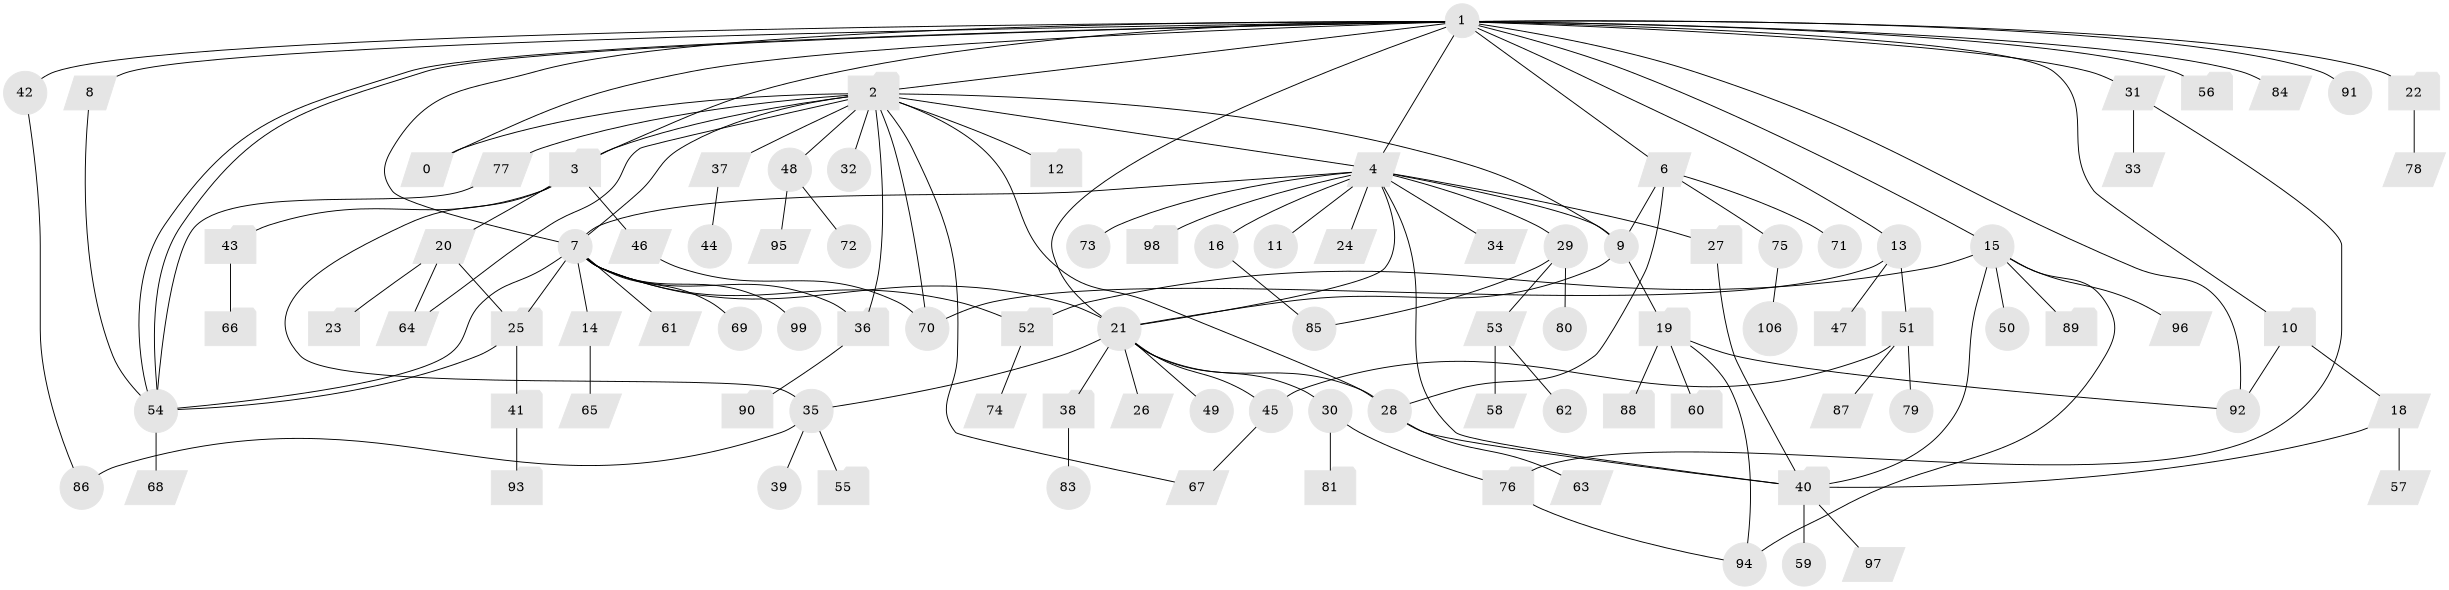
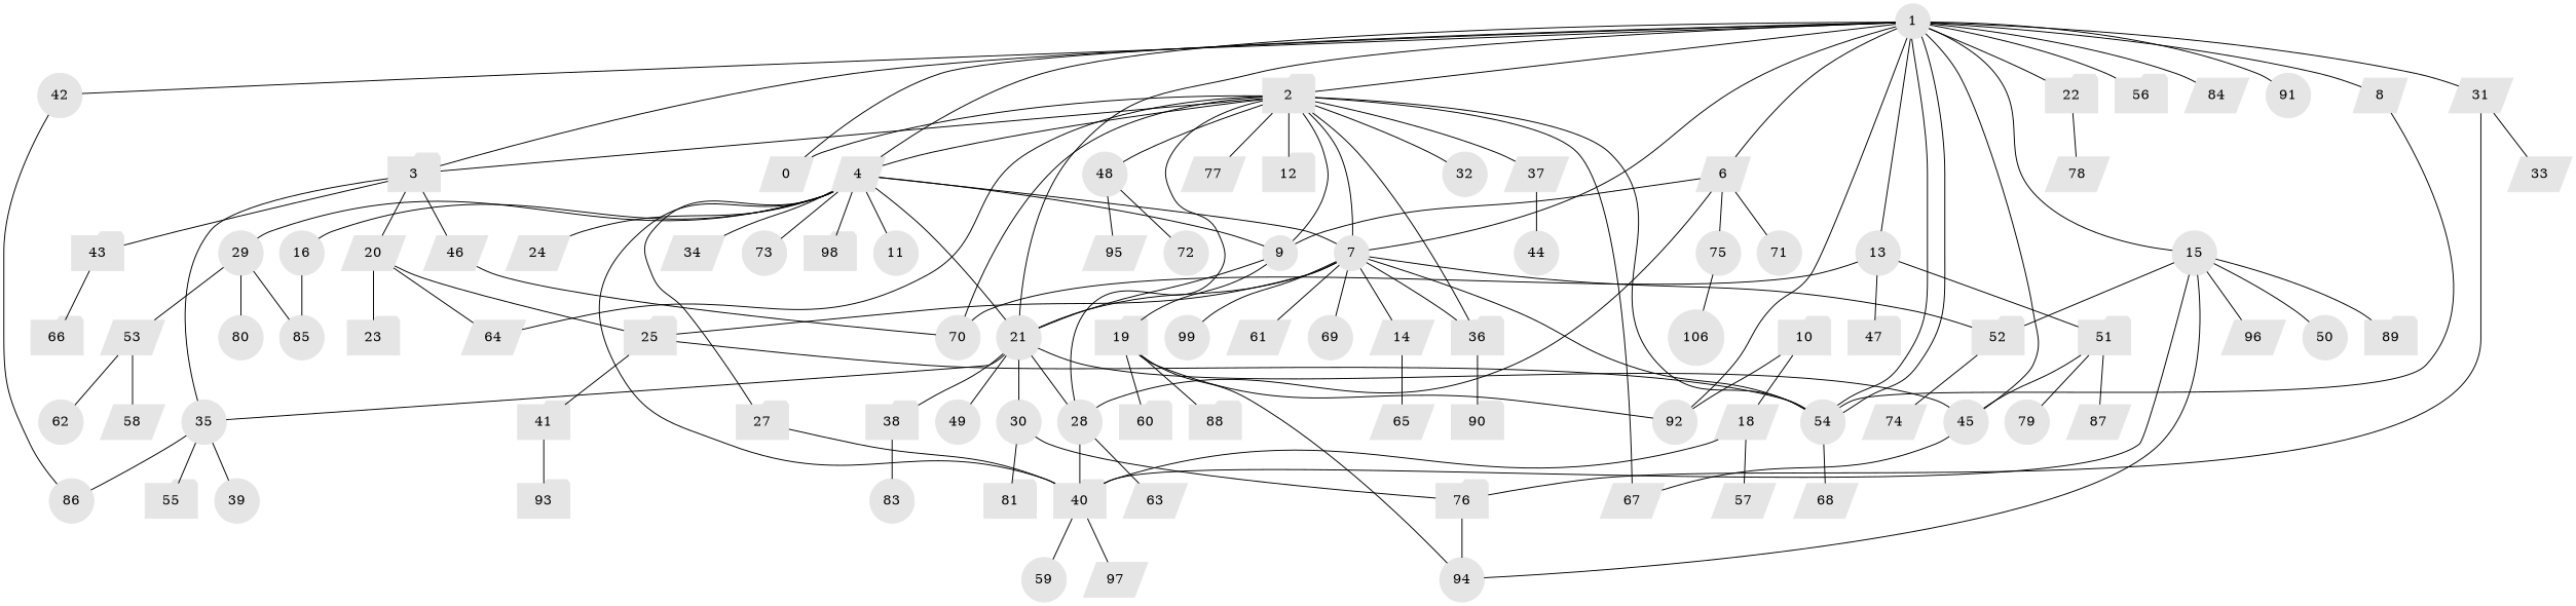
  graph {
    node [color=gray90 shape=circle style=filled]
    2 [shape=folder]
    1
    3 [shape=folder]
    4 [shape=parallelogram]
    n5 [label=0 shape=parallelogram]
    6 [shape=parallelogram]
    7
    8 [shape=parallelogram]
    10 [shape=folder]
    13
    15
    21
    22 [shape=folder]
    31 [shape=parallelogram]
    42
    54
    56 [shape=folder]
    84 [shape=parallelogram]
    91
    92
    12 [shape=folder]
    9
    28
    32
    36 [shape=folder]
    37 [shape=parallelogram]
    48
    64 [shape=parallelogram]
    67 [shape=parallelogram]
    70
    77 [shape=parallelogram]
    20 [shape=parallelogram]
    35
    43 [shape=folder]
    46 [shape=parallelogram]
    11
    16
    24 [shape=parallelogram]
    27 [shape=folder]
    29
    34 [shape=parallelogram]
    40 [shape=folder]
    73
    98 [shape=folder]
    71
    75
    14 [shape=parallelogram]
    25 [shape=folder]
    52 [shape=folder]
    61 [shape=parallelogram]
    69
    99
    18 [shape=parallelogram]
    47 [shape=folder]
    51 [shape=folder]
    50
    89 [shape=folder]
    94
    96 [shape=parallelogram]
    45
-   26 [shape=parallelogram]
    30
    38 [shape=folder]
    49
    78 [shape=parallelogram]
    76 [shape=folder]
    33 [shape=parallelogram]
    86
    68 [shape=parallelogram]
    19 [shape=folder]
    63 [shape=parallelogram]
    90 [shape=folder]
    44
    72
    95 [shape=parallelogram]
    23 [shape=folder]
    39
    55 [shape=folder]
    66 [shape=folder]
    85
    53 [shape=parallelogram]
    80
    59
    97 [shape=parallelogram]
    n85 [label=106]
    65 [shape=parallelogram]
    41 [shape=folder]
    74 [shape=parallelogram]
    60 [shape=folder]
    88 [shape=folder]
    57 [shape=parallelogram]
    79
    87 [shape=parallelogram]
    81 [shape=folder]
    83
    93 [shape=folder]
    58 [shape=parallelogram]
    62
    2 -- 3
    2 -- 4
    2 -- n5
    2 -- 7
-   77 -- 54
+   2 -- 54
    2 -- 12
    2 -- 9
    2 -- 28
    2 -- 32
    2 -- 36
    2 -- 37
    2 -- 48
    2 -- 64
    2 -- 67
    2 -- 70
    2 -- 77
    1 -- 2
    1 -- 3
    1 -- 4
    1 -- n5
    1 -- 6
    1 -- 7
    1 -- 8
-   1 -- 10
+   1 -- 45
    1 -- 13
    1 -- 15
    1 -- 21
    1 -- 22
    1 -- 31
    1 -- 42
    1 -- 54
    1 -- 54
    1 -- 56
    1 -- 84
    1 -- 91
    1 -- 92
    3 -- 20
    3 -- 35
    3 -- 43
    3 -- 46
    4 -- 7
    4 -- 21
    4 -- 9
    4 -- 11
    4 -- 16
    4 -- 24
    4 -- 27
    4 -- 29
    4 -- 34
    4 -- 40
    4 -- 73
    4 -- 98
    6 -- 9
    6 -- 28
    6 -- 71
    6 -- 75
    7 -- 21
    7 -- 54
    7 -- 36
    7 -- 14
    7 -- 25
    7 -- 52
    7 -- 61
    7 -- 69
    7 -- 99
    8 -- 54
    10 -- 92
    10 -- 18
    13 -- 70
    13 -- 47
    13 -- 51
    15 -- 40
    15 -- 52
    15 -- 50
    15 -- 89
    15 -- 94
    15 -- 96
    21 -- 28
    21 -- 35
    21 -- 45
-   21 -- 26
    21 -- 30
    21 -- 38
    21 -- 49
    22 -- 78
    31 -- 76
    31 -- 33
    42 -- 86
    54 -- 68
    9 -- 21
    9 -- 19
    28 -- 40
    28 -- 63
    36 -- 90
    37 -- 44
    48 -- 72
    48 -- 95
    20 -- 64
    20 -- 25
    20 -- 23
    35 -- 86
    35 -- 39
    35 -- 55
    43 -- 66
    46 -- 70
    16 -- 85
    27 -- 40
    29 -- 85
    29 -- 53
    29 -- 80
    40 -- 59
    40 -- 97
    75 -- n85
    14 -- 65
    25 -- 54
    25 -- 41
    52 -- 74
    18 -- 40
    18 -- 57
    51 -- 45
    51 -- 79
    51 -- 87
    45 -- 67
    30 -- 76
    30 -- 81
    38 -- 83
    76 -- 94
    19 -- 92
    19 -- 94
    19 -- 60
    19 -- 88
    53 -- 58
    53 -- 62
    41 -- 93
  }
